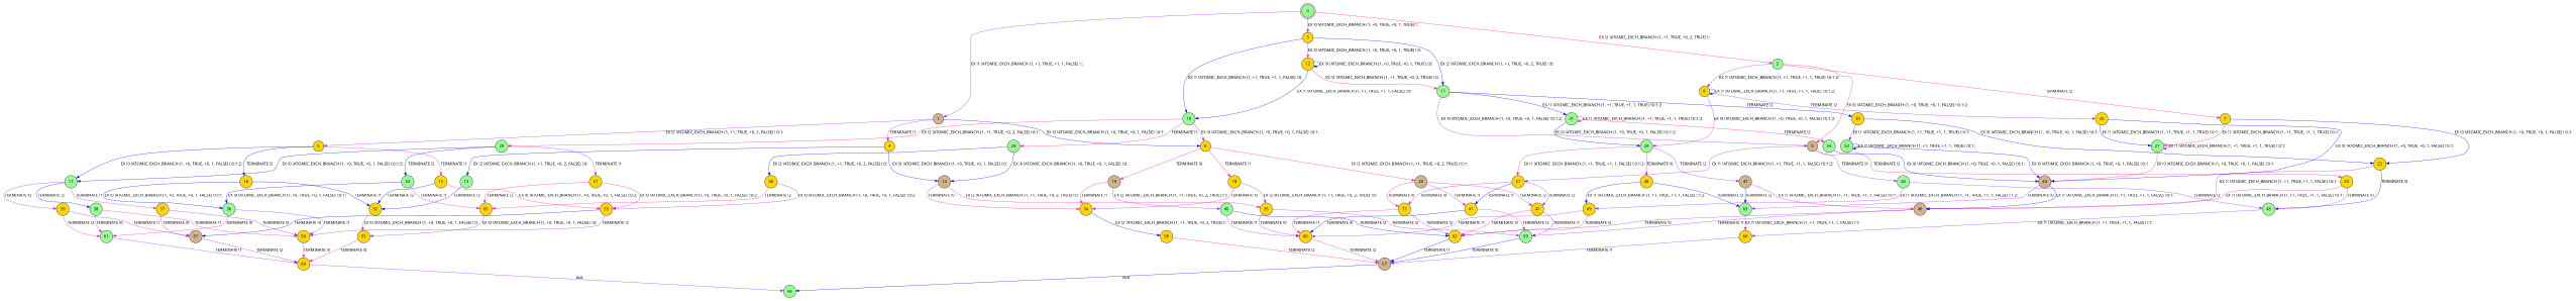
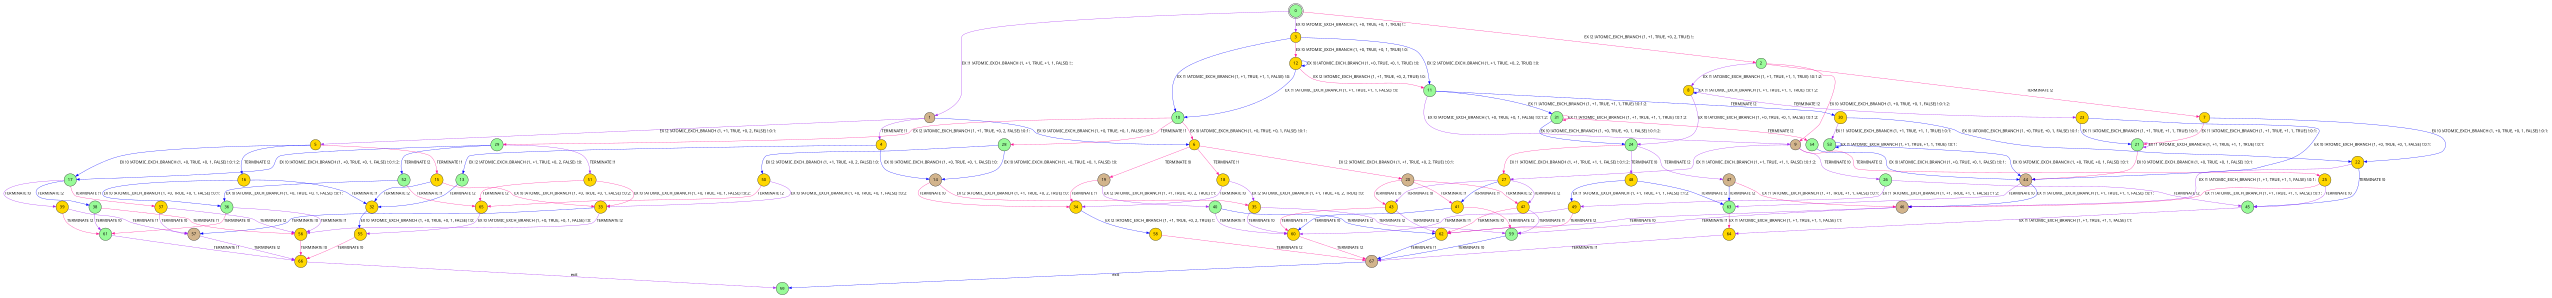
  digraph {
    fontname="Noto Sans"
    node [fillcolor=gold fontname="Noto Sans" shape=circle style=filled]
    edge [color=purple fontname="Noto Sans"]
    0 [fillcolor=palegreen peripheries=2]
    1 [fillcolor=tan]
    2 [fillcolor=palegreen]
    3
    4
    5
    6
    7
    8
    9 [fillcolor=tan]
    10 [fillcolor=palegreen]
    11 [fillcolor=palegreen]
    12
    13 [fillcolor=palegreen]
    14 [fillcolor=tan]
    15
    16
    17 [fillcolor=palegreen]
    18
    19 [fillcolor=tan]
    20 [fillcolor=tan]
    21 [fillcolor=palegreen]
    22
    23
    24 [fillcolor=palegreen]
    25
    26 [fillcolor=palegreen]
    27
    28 [fillcolor=palegreen]
    29 [fillcolor=palegreen]
    30
    31 [fillcolor=palegreen]
    32
    34
    35
    33
    36 [fillcolor=palegreen]
    37
    38 [fillcolor=palegreen]
    39
    40 [fillcolor=palegreen]
    41
    42
-   43 [label=73]
+   43
    44 [fillcolor=tan]
    45 [fillcolor=palegreen]
    46 [fillcolor=tan]
    47 [fillcolor=tan]
    48
    49
    50
    51
    52 [fillcolor=palegreen]
    53 [fillcolor=palegreen]
    54 [fillcolor=palegreen]
    55
    56
    57 [fillcolor=tan]
    58
    59 [fillcolor=palegreen]
    60
    61 [fillcolor=palegreen]
    62
    63 [fillcolor=palegreen]
    64
    65
    66
    67 [fillcolor=tan]
    68 [fillcolor=palegreen]
    0 -> 1 [label="EX !1 !ATOMIC_EXCH_BRANCH (1, +1, TRUE, +1, 1, FALSE) !::"]
    0 -> 2 [color=deeppink label="EX !2 !ATOMIC_EXCH_BRANCH (1, +1, TRUE, +0, 2, TRUE) !::"]
    0 -> 3 [label="EX !0 !ATOMIC_EXCH_BRANCH (1, +0, TRUE, +0, 1, TRUE) !::"]
    1 -> 4 [label="TERMINATE !1"]
    1 -> 5 [label="EX !2 !ATOMIC_EXCH_BRANCH (1, +1, TRUE, +0, 2, FALSE) !:0:1:"]
    1 -> 6 [color=blue label="EX !0 !ATOMIC_EXCH_BRANCH (1, +0, TRUE, +0, 1, FALSE) !:0:1:"]
    2 -> 7 [color=deeppink label="TERMINATE !2"]
    2 -> 8 [label="EX !1 !ATOMIC_EXCH_BRANCH (1, +1, TRUE, +1, 1, TRUE) !:0:1:2:"]
    2 -> 9 [color=deeppink label="EX !0 !ATOMIC_EXCH_BRANCH (1, +0, TRUE, +0, 1, FALSE) !:0:1:2:"]
    3 -> 10 [color=blue label="EX !1 !ATOMIC_EXCH_BRANCH (1, +1, TRUE, +1, 1, FALSE) !:0:"]
    3 -> 11 [color=blue label="EX !2 !ATOMIC_EXCH_BRANCH (1, +1, TRUE, +0, 2, TRUE) !:0:"]
    3 -> 12 [color=deeppink label="EX !0 !ATOMIC_EXCH_BRANCH (1, +0, TRUE, +0, 1, TRUE) !:0:"]
    4 -> 13 [color=blue label="EX !2 !ATOMIC_EXCH_BRANCH (1, +1, TRUE, +0, 2, FALSE) !:0:"]
    4 -> 14 [color=blue label="EX !0 !ATOMIC_EXCH_BRANCH (1, +0, TRUE, +0, 1, FALSE) !:0:"]
    5 -> 15 [color=deeppink label="TERMINATE !1"]
    5 -> 16 [color=blue label="TERMINATE !2"]
    5 -> 17 [color=blue label="EX !0 !ATOMIC_EXCH_BRANCH (1, +0, TRUE, +0, 1, FALSE) !:0:1:2:"]
    6 -> 18 [color=deeppink label="TERMINATE !1"]
    6 -> 19 [color=deeppink label="TERMINATE !0"]
    6 -> 20 [color=deeppink label="EX !2 !ATOMIC_EXCH_BRANCH (1, +1, TRUE, +0, 2, TRUE) !:0:1:"]
    7 -> 21 [color=deeppink label="EX !1 !ATOMIC_EXCH_BRANCH (1, +1, TRUE, +1, 1, TRUE) !:0:1:"]
    7 -> 22 [color=blue label="EX !0 !ATOMIC_EXCH_BRANCH (1, +0, TRUE, +0, 1, FALSE) !:0:1:"]
    8 -> 8 [color=blue label="EX !1 !ATOMIC_EXCH_BRANCH (1, +1, TRUE, +1, 1, TRUE) !:0:1:2:"]
    8 -> 23 [label="TERMINATE !2"]
    8 -> 24 [label="EX !0 !ATOMIC_EXCH_BRANCH (1, +0, TRUE, +0, 1, FALSE) !:0:1:2:"]
    9 -> 25 [color=deeppink label="TERMINATE !2"]
    9 -> 26 [label="TERMINATE !0"]
    9 -> 27 [label="EX !1 !ATOMIC_EXCH_BRANCH (1, +1, TRUE, +1, 1, FALSE) !:0:1:2:"]
    10 -> 6 [color=deeppink label="EX !0 !ATOMIC_EXCH_BRANCH (1, +0, TRUE, +0, 1, FALSE) !:0:1:"]
    10 -> 28 [color=deeppink label="TERMINATE !1"]
    10 -> 29 [color=deeppink label="EX !2 !ATOMIC_EXCH_BRANCH (1, +1, TRUE, +0, 2, FALSE) !:0:1:"]
    11 -> 9 [label="EX !0 !ATOMIC_EXCH_BRANCH (1, +0, TRUE, +0, 1, FALSE) !:0:1:2:"]
    11 -> 30 [color=blue label="TERMINATE !2"]
    11 -> 31 [color=blue label="EX !1 !ATOMIC_EXCH_BRANCH (1, +1, TRUE, +1, 1, TRUE) !:0:1:2:"]
    12 -> 10 [color=blue label="EX !1 !ATOMIC_EXCH_BRANCH (1, +1, TRUE, +1, 1, FALSE) !:0:"]
    12 -> 11 [color=deeppink label="EX !2 !ATOMIC_EXCH_BRANCH (1, +1, TRUE, +0, 2, TRUE) !:0:"]
    12 -> 12 [color=blue label="EX !0 !ATOMIC_EXCH_BRANCH (1, +0, TRUE, +0, 1, TRUE) !:0:"]
    13 -> 32 [color=blue label="TERMINATE !2"]
    14 -> 34 [color=deeppink label="TERMINATE !0"]
    14 -> 35 [color=deeppink label="EX !2 !ATOMIC_EXCH_BRANCH (1, +1, TRUE, +0, 2, TRUE) !:0:"]
    15 -> 32 [color=blue label="TERMINATE !2"]
    15 -> 33 [color=deeppink label="EX !0 !ATOMIC_EXCH_BRANCH (1, +0, TRUE, +0, 1, FALSE) !:0:2:"]
    16 -> 32 [color=blue label="TERMINATE !1"]
    16 -> 36 [color=blue label="EX !0 !ATOMIC_EXCH_BRANCH (1, +0, TRUE, +0, 1, FALSE) !:0:1:"]
    17 -> 37 [color=deeppink label="TERMINATE !1"]
    17 -> 38 [color=blue label="TERMINATE !2"]
    17 -> 39 [label="TERMINATE !0"]
    18 -> 34 [label="TERMINATE !0"]
    18 -> 35 [label="EX !2 !ATOMIC_EXCH_BRANCH (1, +1, TRUE, +0, 2, TRUE) !:0:"]
    19 -> 34 [color=deeppink label="TERMINATE !1"]
    19 -> 40 [label="EX !2 !ATOMIC_EXCH_BRANCH (1, +1, TRUE, +0, 2, TRUE) !:1:"]
    20 -> 41 [color=deeppink label="TERMINATE !1"]
    20 -> 42 [color=deeppink label="TERMINATE !2"]
    20 -> 43 [color=deeppink label="TERMINATE !0"]
    21 -> 21 [label="EX !1 !ATOMIC_EXCH_BRANCH (1, +1, TRUE, +1, 1, TRUE) !:0:1:"]
    21 -> 44 [color=deeppink label="EX !0 !ATOMIC_EXCH_BRANCH (1, +0, TRUE, +0, 1, FALSE) !:0:1:"]
    22 -> 45 [color=blue label="TERMINATE !0"]
    22 -> 46 [label="EX !1 !ATOMIC_EXCH_BRANCH (1, +1, TRUE, +1, 1, FALSE) !:0:1:"]
    23 -> 21 [color=blue label="EX !1 !ATOMIC_EXCH_BRANCH (1, +1, TRUE, +1, 1, TRUE) !:0:1:"]
    23 -> 44 [color=blue label="EX !0 !ATOMIC_EXCH_BRANCH (1, +0, TRUE, +0, 1, FALSE) !:0:1:"]
    24 -> 27 [color=deeppink label="EX !1 !ATOMIC_EXCH_BRANCH (1, +1, TRUE, +1, 1, FALSE) !:0:1:2:"]
    24 -> 47 [label="TERMINATE !2"]
    24 -> 48 [label="TERMINATE !0"]
    25 -> 45 [label="TERMINATE !0"]
    25 -> 46 [color=deeppink label="EX !1 !ATOMIC_EXCH_BRANCH (1, +1, TRUE, +1, 1, FALSE) !:0:1:"]
    26 -> 45 [label="TERMINATE !2"]
    26 -> 49 [label="EX !1 !ATOMIC_EXCH_BRANCH (1, +1, TRUE, +1, 1, FALSE) !:1:2:"]
    27 -> 41 [color=blue label="TERMINATE !1"]
    27 -> 42 [label="TERMINATE !2"]
    27 -> 43 [label="TERMINATE !0"]
    28 -> 14 [color=blue label="EX !0 !ATOMIC_EXCH_BRANCH (1, +0, TRUE, +0, 1, FALSE) !:0:"]
    28 -> 50 [color=blue label="EX !2 !ATOMIC_EXCH_BRANCH (1, +1, TRUE, +0, 2, FALSE) !:0:"]
    29 -> 17 [color=blue label="EX !0 !ATOMIC_EXCH_BRANCH (1, +0, TRUE, +0, 1, FALSE) !:0:1:2:"]
    29 -> 51 [label="TERMINATE !1"]
    29 -> 52 [color=blue label="TERMINATE !2"]
    30 -> 22 [color=blue label="EX !0 !ATOMIC_EXCH_BRANCH (1, +0, TRUE, +0, 1, FALSE) !:0:1:"]
    30 -> 53 [label="EX !1 !ATOMIC_EXCH_BRANCH (1, +1, TRUE, +1, 1, TRUE) !:0:1:"]
    31 -> 24 [color=blue label="EX !0 !ATOMIC_EXCH_BRANCH (1, +0, TRUE, +0, 1, FALSE) !:0:1:2:"]
    31 -> 31 [color=deeppink label="EX !1 !ATOMIC_EXCH_BRANCH (1, +1, TRUE, +1, 1, TRUE) !:0:1:2:"]
    31 -> 54 [color=deeppink label="TERMINATE !2"]
-   32 -> 55 [color=deeppink label="EX !0 !ATOMIC_EXCH_BRANCH (1, +0, TRUE, +0, 1, FALSE) !:0:"]
+   32 -> 55 [color=blue label="EX !0 !ATOMIC_EXCH_BRANCH (1, +0, TRUE, +0, 1, FALSE) !:0:"]
    34 -> 58 [color=blue label="EX !2 !ATOMIC_EXCH_BRANCH (1, +1, TRUE, +0, 2, TRUE) !::"]
    35 -> 59 [label="TERMINATE !2"]
    35 -> 60 [label="TERMINATE !0"]
    33 -> 56 [label="TERMINATE !2"]
    33 -> 57 [color=blue label="TERMINATE !0"]
    36 -> 56 [label="TERMINATE !1"]
    36 -> 61 [color=deeppink label="TERMINATE !0"]
    37 -> 56 [label="TERMINATE !2"]
    37 -> 57 [label="TERMINATE !0"]
    38 -> 56 [color=deeppink label="TERMINATE !1"]
    38 -> 61 [label="TERMINATE !0"]
    39 -> 57 [label="TERMINATE !1"]
    39 -> 61 [color=deeppink label="TERMINATE !2"]
    40 -> 60 [label="TERMINATE !1"]
    40 -> 62 [color=blue label="TERMINATE !2"]
    41 -> 59 [color=deeppink label="TERMINATE !2"]
    41 -> 60 [color=blue label="TERMINATE !0"]
    42 -> 59 [label="TERMINATE !1"]
    42 -> 62 [color=deeppink label="TERMINATE !0"]
    43 -> 60 [color=deeppink label="TERMINATE !1"]
    43 -> 62 [label="TERMINATE !2"]
    44 -> 46 [color=blue label="EX !1 !ATOMIC_EXCH_BRANCH (1, +1, TRUE, +1, 1, FALSE) !:0:1:"]
    44 -> 63 [label="TERMINATE !0"]
    45 -> 64 [label="EX !1 !ATOMIC_EXCH_BRANCH (1, +1, TRUE, +1, 1, FALSE) !:1:"]
    46 -> 59 [label="TERMINATE !1"]
    46 -> 62 [label="TERMINATE !0"]
    47 -> 46 [color=deeppink label="EX !1 !ATOMIC_EXCH_BRANCH (1, +1, TRUE, +1, 1, FALSE) !:0:1:"]
    47 -> 63 [color=blue label="TERMINATE !2"]
    48 -> 49 [color=blue label="EX !1 !ATOMIC_EXCH_BRANCH (1, +1, TRUE, +1, 1, FALSE) !:1:2:"]
    48 -> 63 [color=blue label="TERMINATE !2"]
    49 -> 60 [label="TERMINATE !1"]
    49 -> 62 [color=deeppink label="TERMINATE !2"]
    50 -> 33 [label="EX !0 !ATOMIC_EXCH_BRANCH (1, +0, TRUE, +0, 1, FALSE) !:0:2:"]
    50 -> 65 [color=deeppink label="TERMINATE !2"]
    51 -> 33 [color=deeppink label="EX !0 !ATOMIC_EXCH_BRANCH (1, +0, TRUE, +0, 1, FALSE) !:0:2:"]
    51 -> 65 [color=deeppink label="TERMINATE !2"]
    52 -> 36 [color=blue label="EX !0 !ATOMIC_EXCH_BRANCH (1, +0, TRUE, +0, 1, FALSE) !:0:1:"]
    52 -> 65 [color=deeppink label="TERMINATE !1"]
    53 -> 44 [color=blue label="EX !0 !ATOMIC_EXCH_BRANCH (1, +0, TRUE, +0, 1, FALSE) !:0:1:"]
    53 -> 53 [color=blue label="EX !1 !ATOMIC_EXCH_BRANCH (1, +1, TRUE, +1, 1, TRUE) !:0:1:"]
    54 -> 44 [color=blue label="EX !0 !ATOMIC_EXCH_BRANCH (1, +0, TRUE, +0, 1, FALSE) !:0:1:"]
    55 -> 66 [color=deeppink label="TERMINATE !0"]
    56 -> 66 [color=deeppink label="TERMINATE !0"]
    57 -> 66 [label="TERMINATE !2"]
    58 -> 67 [color=deeppink label="TERMINATE !2"]
    59 -> 67 [color=blue label="TERMINATE !0"]
    60 -> 67 [color=deeppink label="TERMINATE !2"]
    61 -> 66 [label="TERMINATE !1"]
    62 -> 67 [color=blue label="TERMINATE !1"]
    63 -> 64 [color=deeppink label="EX !1 !ATOMIC_EXCH_BRANCH (1, +1, TRUE, +1, 1, FALSE) !:1:"]
    64 -> 67 [label="TERMINATE !1"]
    65 -> 55 [label="EX !0 !ATOMIC_EXCH_BRANCH (1, +0, TRUE, +0, 1, FALSE) !:0:"]
    66 -> 68 [label=exit]
    67 -> 68 [color=blue label=exit]
  }
